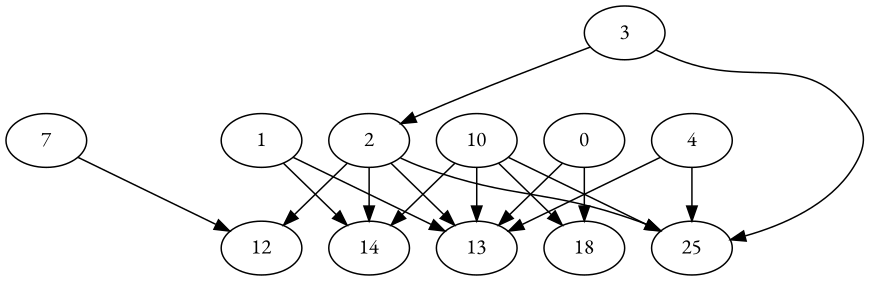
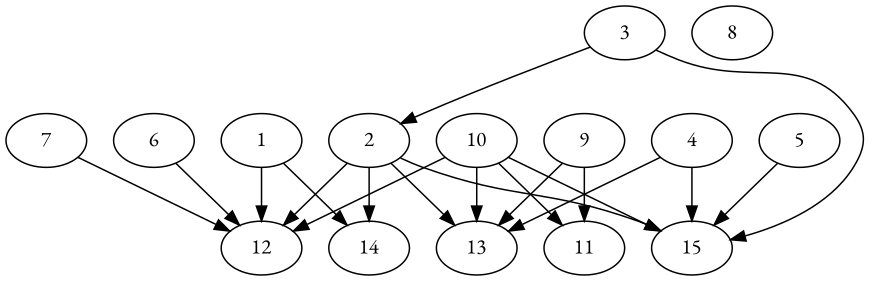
  digraph {
    fontname="EB Garamond"
    node [alpha=0.15 fontname="EB Garamond"]
    edge [fontname="EB Garamond"]
    1 [alpha=0.07 expect_size=27446272]
    12 [expect_size=21559296]
    14 [alpha=0.19 expect_size=26799104]
    2 [alpha=0.13 expect_size=38493184]
    13 [alpha=0.06 expect_size=51333120]
-   15 [alpha=0.05 expect_size=18594816 label=25]
+   15 [alpha=0.05 expect_size=18594816]
    3 [alpha=0.10 expect_size=17531904]
    4 [alpha=0.17 expect_size=34332672]
+   5 [alpha=0.13 expect_size=7264256]
+   6 [alpha=0.19 expect_size=49617920]
    7 [expect_size=30669824]
-   9 [alpha=0.05 expect_size=6142976 label=0]
-   11 [expect_size=5252096 label=18]
+   8 [alpha=0.01 expect_size=43181056]
+   9 [alpha=0.05 expect_size=6142976]
+   11 [expect_size=5252096]
    10 [alpha=0.14 expect_size=29506560]
-   1 -> 13
+   1 -> 12
    1 -> 14
    2 -> 12
    2 -> 14
    2 -> 13
    2 -> 15
    3 -> 2
    3 -> 15
    4 -> 13
    4 -> 15
+   5 -> 15
+   6 -> 12
    7 -> 12
    9 -> 13
    9 -> 11
-   10 -> 14
+   10 -> 12
    10 -> 13
    10 -> 15
    10 -> 11
  }
